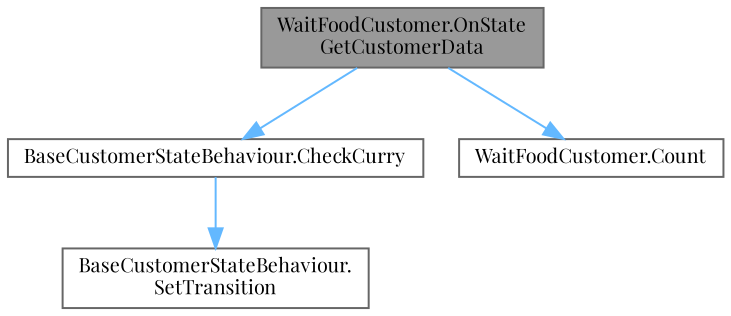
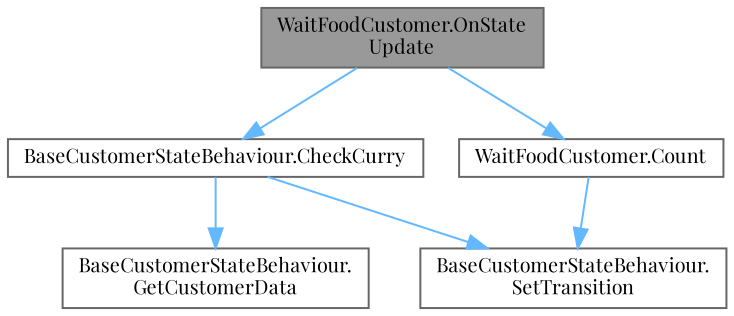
  digraph {
    fontname="Playfair Display"
    rankdir=TB
    node [color=grey40 fillcolor=white fontname="Playfair Display" fontsize=10 shape=box style=filled]
    edge [color=steelblue1 fontname="Playfair Display" fontsize=10 labelfontname=Helvetica labelfontsize=10 style=solid]
-   n1 [color=gray40 fillcolor=grey60 fontcolor=black height=0.2 label="WaitFoodCustomer.OnState\lGetCustomerData" width=0.4]
+   n1 [color=gray40 fillcolor=grey60 fontcolor=black height=0.2 label="WaitFoodCustomer.OnState\lUpdate" width=0.4]
    n2 [height=0.2 label="BaseCustomerStateBehaviour.CheckCurry" width=0.4]
    n3 [height=0.2 label="WaitFoodCustomer.Count" width=0.4]
+   n4 [height=0.2 label="BaseCustomerStateBehaviour.\lGetCustomerData" width=0.4]
    n5 [height=0.2 label="BaseCustomerStateBehaviour.\lSetTransition" width=0.4]
    n1 -> n2
    n1 -> n3
+   n2 -> n4
    n2 -> n5
+   n3 -> n5
  }
